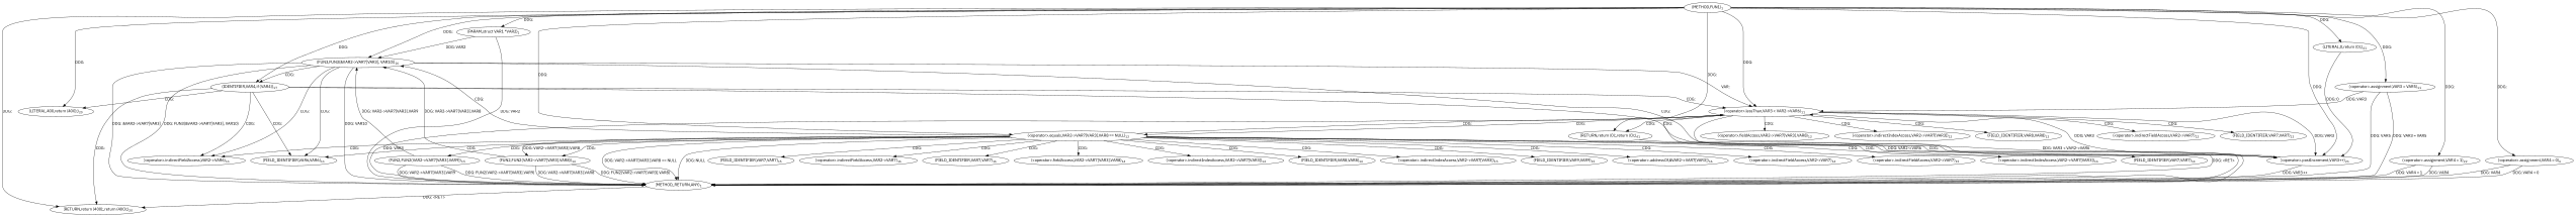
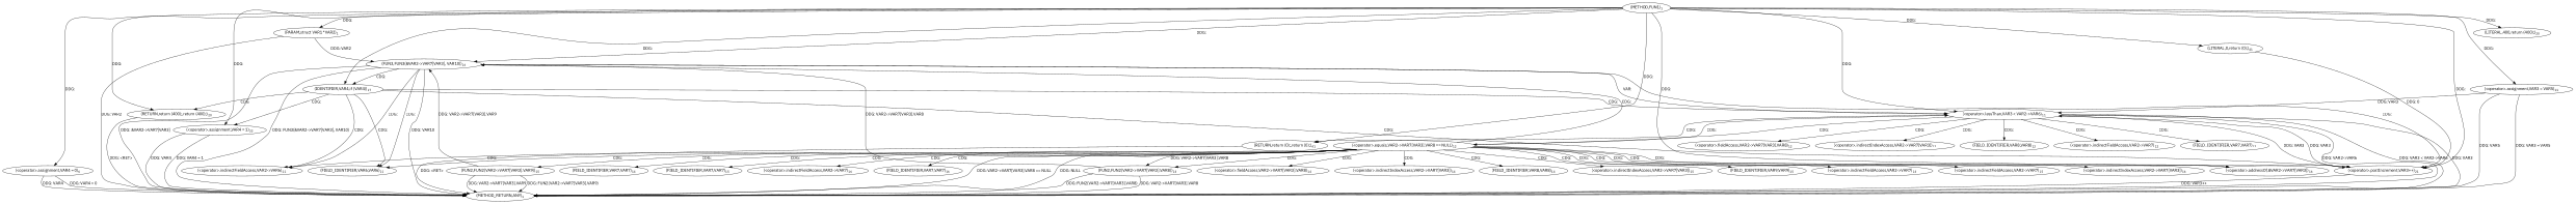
  digraph {
    fontname="IBM Plex Sans"
    node [fontname="IBM Plex Sans"]
    edge [fontname="IBM Plex Sans"]
    n1 [label=<(METHOD,FUN1)<SUB>1</SUB>>]
    n2 [label=<(PARAM,struct VAR1 *VAR2)<SUB>1</SUB>>]
    n3 [label=<(&lt;operator&gt;.assignment,VAR4 = 0)<SUB>6</SUB>>]
    n4 [label=<(RETURN,return (0);,return (0);)<SUB>41</SUB>>]
    n5 [label=<(&lt;operator&gt;.lessThan,VAR3 &lt; VAR2-&gt;VAR6)<SUB>11</SUB>>]
    n6 [label=<(&lt;operator&gt;.postIncrement,VAR3++)<SUB>21</SUB>>]
    n7 [label=<(LITERAL,0,return (0);)<SUB>41</SUB>>]
    n8 [label=<(&lt;operator&gt;.assignment,VAR3 = VAR5)<SUB>11</SUB>>]
    n9 [label=<(&lt;operator&gt;.equals,VAR2-&gt;VAR7[VAR3].VAR8 == NULL)<SUB>12</SUB>>]
    n10 [label=<(FUN3,FUN3(&amp;VAR2-&gt;VAR7[VAR3], VAR10))<SUB>16</SUB>>]
    n11 [label=<(&lt;operator&gt;.assignment,VAR4 = 1)<SUB>22</SUB>>]
    n12 [label=<(IDENTIFIER,VAR4,if (VAR4))<SUB>17</SUB>>]
    n13 [label=<(RETURN,return (400);,return (400);)<SUB>20</SUB>>]
    n14 [label=<(LITERAL,400,return (400);)<SUB>20</SUB>>]
    n15 [label=<(METHOD_RETURN,ANY)<SUB>1</SUB>>]
    n16 [label=<(&lt;operator&gt;.fieldAccess,VAR2-&gt;VAR7[VAR3].VAR8)<SUB>12</SUB>>]
    n17 [label=<(&lt;operator&gt;.indirectIndexAccess,VAR2-&gt;VAR7[VAR3])<SUB>12</SUB>>]
    n18 [label=<(FIELD_IDENTIFIER,VAR8,VAR8)<SUB>12</SUB>>]
    n19 [label=<(&lt;operator&gt;.indirectFieldAccess,VAR2-&gt;VAR7)<SUB>12</SUB>>]
    n20 [label=<(FIELD_IDENTIFIER,VAR7,VAR7)<SUB>12</SUB>>]
    n21 [label=<(FUN2,FUN2(VAR2-&gt;VAR7[VAR3].VAR8))<SUB>14</SUB>>]
    n22 [label=<(FUN2,FUN2(VAR2-&gt;VAR7[VAR3].VAR9))<SUB>15</SUB>>]
    n23 [label=<(&lt;operator&gt;.indirectFieldAccess,VAR2-&gt;VAR6)<SUB>11</SUB>>]
    n24 [label=<(FIELD_IDENTIFIER,VAR6,VAR6)<SUB>11</SUB>>]
    n25 [label=<(&lt;operator&gt;.fieldAccess,VAR2-&gt;VAR7[VAR3].VAR8)<SUB>14</SUB>>]
    n26 [label=<(&lt;operator&gt;.indirectIndexAccess,VAR2-&gt;VAR7[VAR3])<SUB>14</SUB>>]
    n27 [label=<(FIELD_IDENTIFIER,VAR8,VAR8)<SUB>14</SUB>>]
    n28 [label=<(&lt;operator&gt;.indirectIndexAccess,VAR2-&gt;VAR7[VAR3])<SUB>15</SUB>>]
    n29 [label=<(FIELD_IDENTIFIER,VAR9,VAR9)<SUB>15</SUB>>]
    n30 [label=<(&lt;operator&gt;.addressOf,&amp;VAR2-&gt;VAR7[VAR3])<SUB>16</SUB>>]
    n31 [label=<(&lt;operator&gt;.indirectFieldAccess,VAR2-&gt;VAR7)<SUB>14</SUB>>]
    n32 [label=<(&lt;operator&gt;.indirectFieldAccess,VAR2-&gt;VAR7)<SUB>15</SUB>>]
    n33 [label=<(&lt;operator&gt;.indirectIndexAccess,VAR2-&gt;VAR7[VAR3])<SUB>16</SUB>>]
    n34 [label=<(FIELD_IDENTIFIER,VAR7,VAR7)<SUB>14</SUB>>]
    n35 [label=<(FIELD_IDENTIFIER,VAR7,VAR7)<SUB>15</SUB>>]
    n36 [label=<(&lt;operator&gt;.indirectFieldAccess,VAR2-&gt;VAR7)<SUB>16</SUB>>]
    n37 [label=<(FIELD_IDENTIFIER,VAR7,VAR7)<SUB>16</SUB>>]
    n1 -> n2 [label="DDG: "]
    n1 -> n3 [label="DDG: "]
    n1 -> n4 [label="DDG: "]
    n1 -> n5 [label="DDG: "]
    n1 -> n6 [label="DDG: "]
    n1 -> n7 [label="DDG: "]
    n1 -> n8 [label="DDG: "]
-   n1 -> n9 [label="DDG: "]
+   n1 -> n30 [label="DDG: "]
    n1 -> n10 [label="DDG: "]
    n1 -> n11 [label="DDG: "]
    n1 -> n12 [label="DDG: "]
    n1 -> n13 [label="DDG: "]
    n1 -> n14 [label="DDG: "]
    n2 -> n10 [label="DDG: VAR2"]
    n2 -> n15 [label="DDG: VAR2"]
    n3 -> n15 [label="DDG: VAR4"]
    n3 -> n15 [label="DDG: VAR4 = 0"]
    n4 -> n15 [label="DDG: &lt;RET&gt;"]
    n5 -> n4 [label="CDG: "]
    n5 -> n6 [label="DDG: VAR3"]
    n5 -> n9 [label="CDG: "]
    n5 -> n15 [label="DDG: VAR3"]
    n5 -> n15 [label="DDG: VAR2-&gt;VAR6"]
    n5 -> n15 [label="DDG: VAR3 &lt; VAR2-&gt;VAR6"]
    n5 -> n16 [label="CDG: "]
    n5 -> n17 [label="CDG: "]
    n5 -> n18 [label="CDG: "]
    n5 -> n19 [label="CDG: "]
    n5 -> n20 [label="CDG: "]
    n6 -> n5 [label="DDG: VAR3"]
    n6 -> n15 [label="DDG: VAR3++"]
    n7 -> n6 [label="DDG: 0"]
    n8 -> n5 [label="DDG: VAR3"]
    n8 -> n15 [label="DDG: VAR3 = VAR5"]
    n8 -> n15 [label="DDG: VAR5"]
    n9 -> n5 [label="CDG: "]
    n9 -> n6 [label="CDG: "]
    n9 -> n10 [label="CDG: "]
    n9 -> n15 [label="DDG: VAR2-&gt;VAR7[VAR3].VAR8 == NULL"]
    n9 -> n15 [label="DDG: NULL"]
    n9 -> n21 [label="DDG: VAR2-&gt;VAR7[VAR3].VAR8"]
    n9 -> n21 [label="CDG: "]
    n9 -> n22 [label="CDG: "]
    n9 -> n23 [label="CDG: "]
    n9 -> n24 [label="CDG: "]
    n9 -> n25 [label="CDG: "]
    n9 -> n26 [label="CDG: "]
    n9 -> n27 [label="CDG: "]
    n9 -> n28 [label="CDG: "]
    n9 -> n29 [label="CDG: "]
    n9 -> n30 [label="CDG: "]
    n9 -> n31 [label="CDG: "]
    n9 -> n32 [label="CDG: "]
    n9 -> n33 [label="CDG: "]
    n9 -> n34 [label="CDG: "]
    n9 -> n35 [label="CDG: "]
    n9 -> n36 [label="CDG: "]
    n9 -> n37 [label="CDG: "]
    n10 -> n5 [label="VAR: "]
    n10 -> n6 [label="CDG: "]
    n10 -> n12 [label="CDG: "]
    n10 -> n15 [label="DDG: &amp;VAR2-&gt;VAR7[VAR3]"]
    n10 -> n15 [label="DDG: FUN3(&amp;VAR2-&gt;VAR7[VAR3], VAR10)"]
    n10 -> n15 [label="DDG: VAR10"]
    n10 -> n23 [label="CDG: "]
    n10 -> n24 [label="CDG: "]
    n11 -> n15 [label="DDG: VAR4"]
    n11 -> n15 [label="DDG: VAR4 = 1"]
    n12 -> n5 [label="CDG: "]
    n12 -> n6 [label="CDG: "]
-   n12 -> n14 [label="CDG: "]
+   n12 -> n11 [label="CDG: "]
    n12 -> n13 [label="CDG: "]
    n12 -> n23 [label="CDG: "]
    n12 -> n24 [label="CDG: "]
-   n15 -> n13 [label="DDG: &lt;RET&gt;"]
+   n13 -> n15 [label="DDG: &lt;RET&gt;"]
    n21 -> n10 [label="DDG: VAR2-&gt;VAR7[VAR3].VAR8"]
    n21 -> n15 [label="DDG: VAR2-&gt;VAR7[VAR3].VAR8"]
    n21 -> n15 [label="DDG: FUN2(VAR2-&gt;VAR7[VAR3].VAR8)"]
    n22 -> n10 [label="DDG: VAR2-&gt;VAR7[VAR3].VAR9"]
    n22 -> n15 [label="DDG: VAR2-&gt;VAR7[VAR3].VAR9"]
    n22 -> n15 [label="DDG: FUN2(VAR2-&gt;VAR7[VAR3].VAR9)"]
  }
